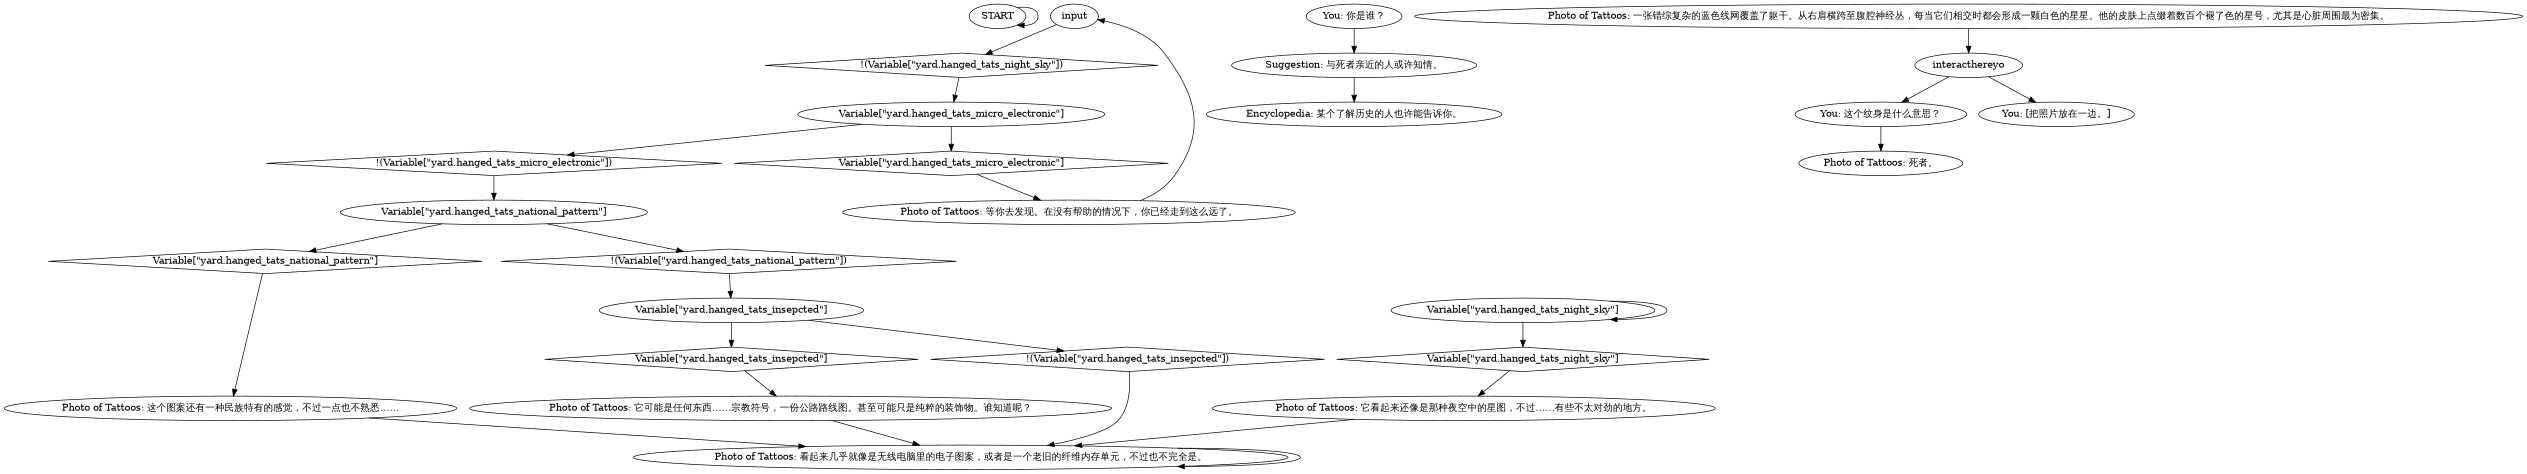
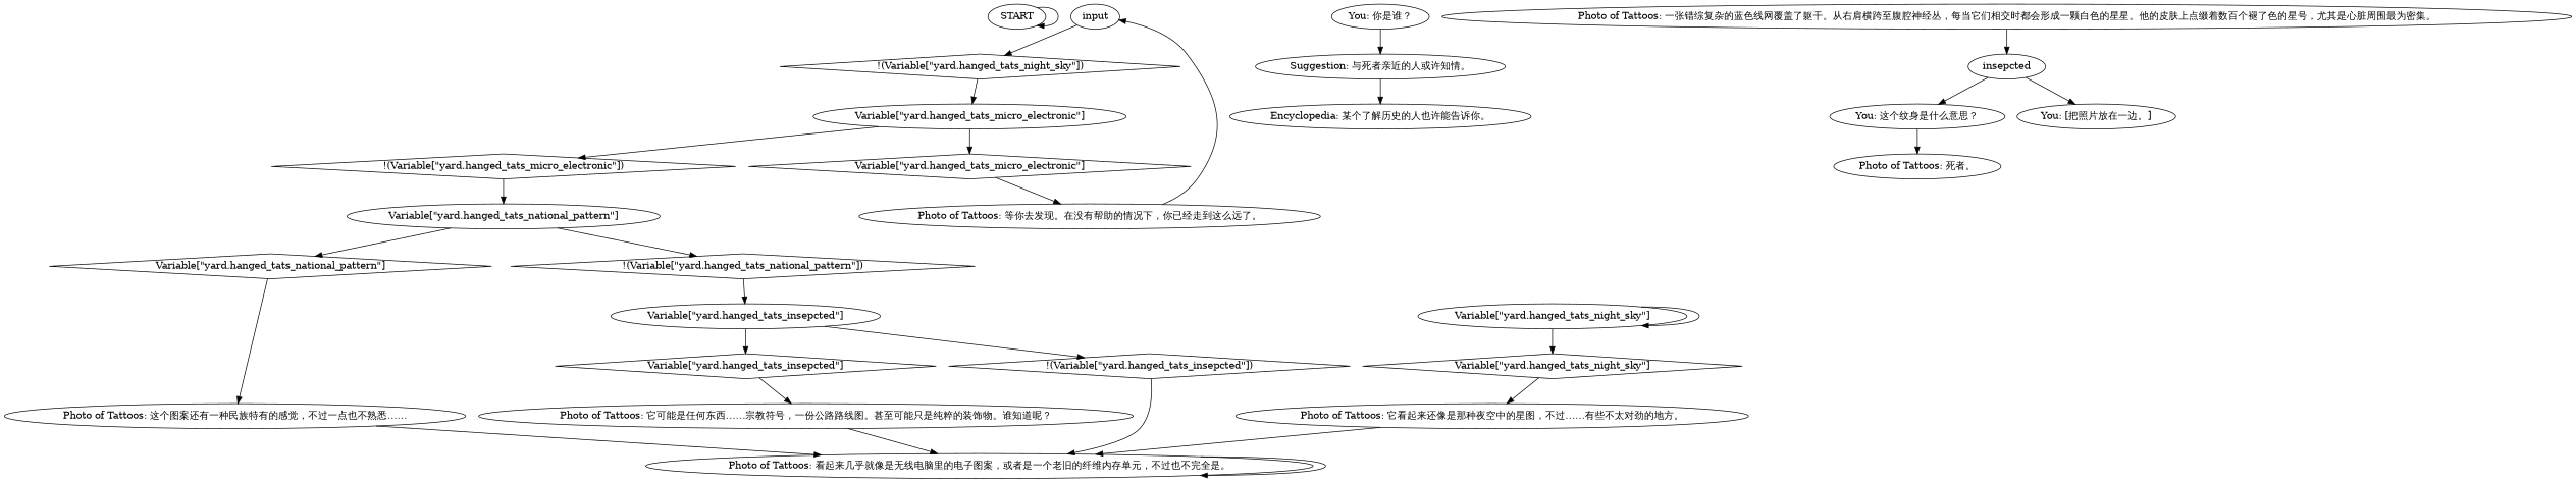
  digraph {
    n1 [label=START]
    n2 [label=input]
    n3 [label="!(Variable[\"yard.hanged_tats_night_sky\"])" shape=diamond]
    n4 [label="Variable[\"yard.hanged_tats_micro_electronic\"]"]
    n5 [label="Suggestion: 与死者亲近的人或许知情。"]
    n6 [label="Encyclopedia: 某个了解历史的人也许能告诉你。"]
    n7 [label="Photo of Tattoos: 死者。"]
    n8 [label="Photo of Tattoos: 等你去发现。在没有帮助的情况下，你已经走到这么远了。"]
    n9 [label="Photo of Tattoos: 看起来几乎就像是无线电脑里的电子图案，或者是一个老旧的纤维内存单元，不过也不完全是。"]
-   n10 [label=interacthereyo]
+   n10 [label=insepcted]
    n11 [label="You: 这个纹身是什么意思？"]
    n12 [label="You: [把照片放在一边。]"]
    n13 [label="You: 你是谁？"]
    n14 [label="Variable[\"yard.hanged_tats_night_sky\"]"]
    n15 [label="Variable[\"yard.hanged_tats_night_sky\"]" shape=diamond]
    n16 [label="Photo of Tattoos: 它看起来还像是那种夜空中的星图，不过……有些不太对劲的地方。"]
    n17 [label="Variable[\"yard.hanged_tats_micro_electronic\"]" shape=diamond]
    n18 [label="!(Variable[\"yard.hanged_tats_micro_electronic\"])" shape=diamond]
    n19 [label="Photo of Tattoos: 一张错综复杂的蓝色线网覆盖了躯干。从右肩横跨至腹腔神经丛，每当它们相交时都会形成一颗白色的星星。他的皮肤上点缀着数百个褪了色的星号，尤其是心脏周围最为密集。"]
    n20 [label="Variable[\"yard.hanged_tats_national_pattern\"]"]
    n21 [label="Variable[\"yard.hanged_tats_national_pattern\"]" shape=diamond]
    n22 [label="!(Variable[\"yard.hanged_tats_national_pattern\"])" shape=diamond]
    n23 [label="Photo of Tattoos: 这个图案还有一种民族特有的感觉，不过一点也不熟悉……"]
    n24 [label="Variable[\"yard.hanged_tats_insepcted\"]"]
    n25 [label="Variable[\"yard.hanged_tats_insepcted\"]" shape=diamond]
    n26 [label="!(Variable[\"yard.hanged_tats_insepcted\"])" shape=diamond]
    n27 [label="Photo of Tattoos: 它可能是任何东西……宗教符号，一份公路路线图。甚至可能只是纯粹的装饰物。谁知道呢？"]
    n1 -> n1
    n2 -> n3
    n3 -> n4
    n4 -> n17
    n4 -> n18
    n5 -> n6
    n8 -> n2
    n9 -> n9
    n10 -> n11
    n10 -> n12
    n11 -> n7
    n13 -> n5
    n14 -> n14
    n14 -> n15
    n15 -> n16
    n16 -> n9
    n17 -> n8
    n18 -> n20
    n19 -> n10
    n20 -> n21
    n20 -> n22
    n21 -> n23
    n22 -> n24
    n23 -> n9
    n24 -> n25
    n24 -> n26
    n25 -> n27
    n26 -> n9
    n27 -> n9
  }
